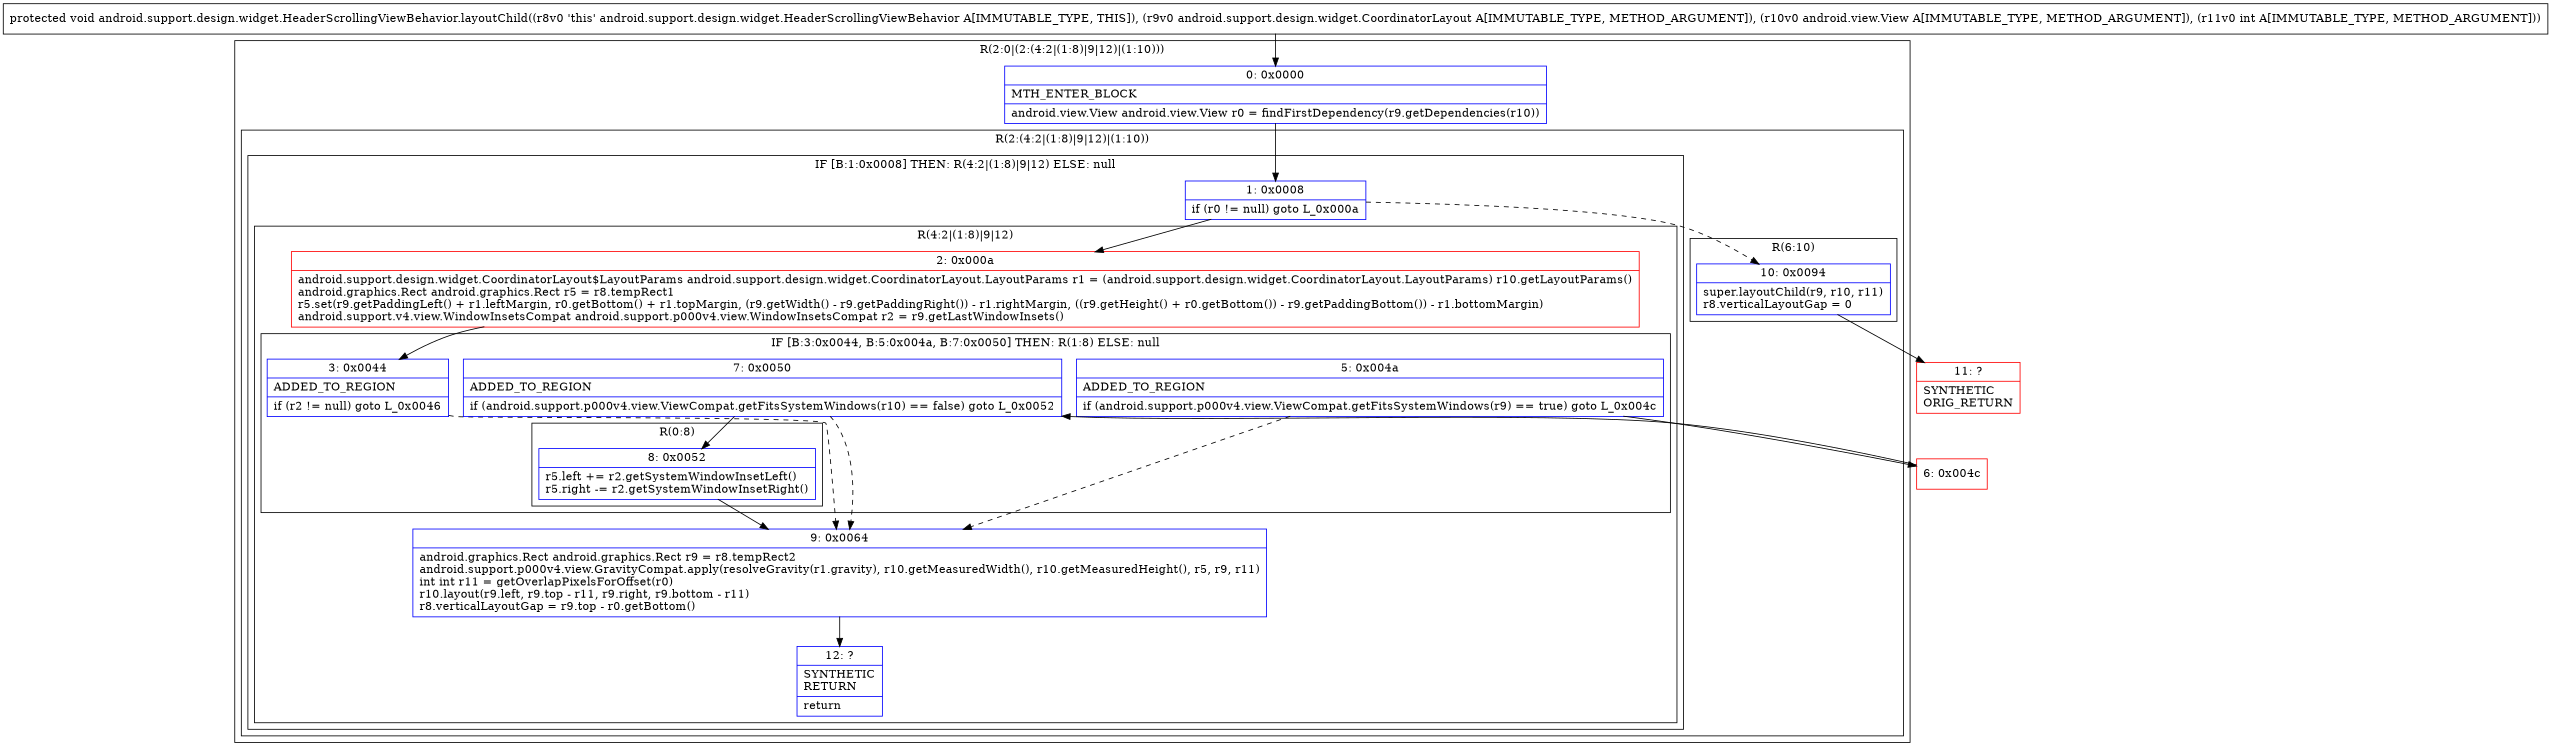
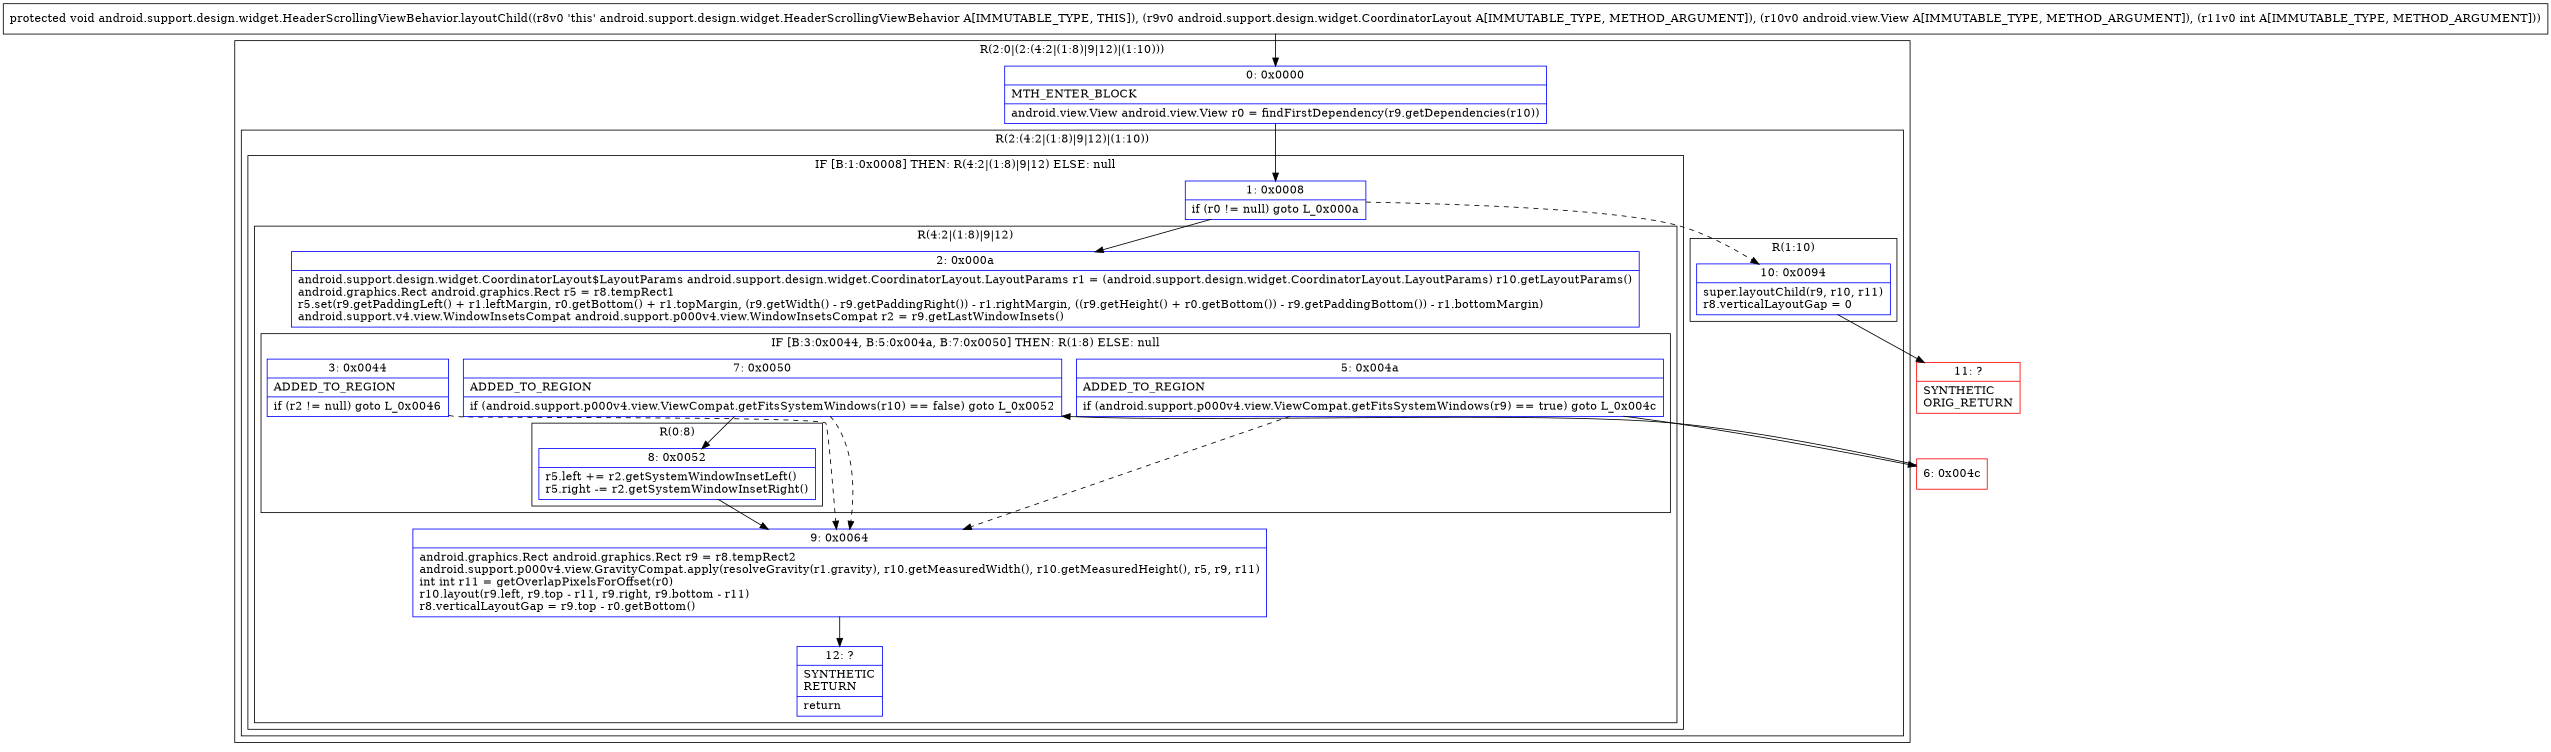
  digraph {
    node [color=blue shape=record]
    n1 [label="{8\:\ 0x0052|r5.left += r2.getSystemWindowInsetLeft()\lr5.right \-= r2.getSystemWindowInsetRight()\l}"]
    n2 [label="{3\:\ 0x0044|ADDED_TO_REGION\l|if (r2 != null) goto L_0x0046\l}"]
    n3 [label="{5\:\ 0x004a|ADDED_TO_REGION\l|if (android.support.p000v4.view.ViewCompat.getFitsSystemWindows(r9) == true) goto L_0x004c\l}"]
    n4 [label="{7\:\ 0x0050|ADDED_TO_REGION\l|if (android.support.p000v4.view.ViewCompat.getFitsSystemWindows(r10) == false) goto L_0x0052\l}"]
-   n5 [color=red label="{2\:\ 0x000a|android.support.design.widget.CoordinatorLayout$LayoutParams android.support.design.widget.CoordinatorLayout.LayoutParams r1 = (android.support.design.widget.CoordinatorLayout.LayoutParams) r10.getLayoutParams()\landroid.graphics.Rect android.graphics.Rect r5 = r8.tempRect1\lr5.set(r9.getPaddingLeft() + r1.leftMargin, r0.getBottom() + r1.topMargin, (r9.getWidth() \- r9.getPaddingRight()) \- r1.rightMargin, ((r9.getHeight() + r0.getBottom()) \- r9.getPaddingBottom()) \- r1.bottomMargin)\landroid.support.v4.view.WindowInsetsCompat android.support.p000v4.view.WindowInsetsCompat r2 = r9.getLastWindowInsets()\l}"]
+   n5 [label="{2\:\ 0x000a|android.support.design.widget.CoordinatorLayout$LayoutParams android.support.design.widget.CoordinatorLayout.LayoutParams r1 = (android.support.design.widget.CoordinatorLayout.LayoutParams) r10.getLayoutParams()\landroid.graphics.Rect android.graphics.Rect r5 = r8.tempRect1\lr5.set(r9.getPaddingLeft() + r1.leftMargin, r0.getBottom() + r1.topMargin, (r9.getWidth() \- r9.getPaddingRight()) \- r1.rightMargin, ((r9.getHeight() + r0.getBottom()) \- r9.getPaddingBottom()) \- r1.bottomMargin)\landroid.support.v4.view.WindowInsetsCompat android.support.p000v4.view.WindowInsetsCompat r2 = r9.getLastWindowInsets()\l}"]
    n6 [label="{9\:\ 0x0064|android.graphics.Rect android.graphics.Rect r9 = r8.tempRect2\landroid.support.p000v4.view.GravityCompat.apply(resolveGravity(r1.gravity), r10.getMeasuredWidth(), r10.getMeasuredHeight(), r5, r9, r11)\lint int r11 = getOverlapPixelsForOffset(r0)\lr10.layout(r9.left, r9.top \- r11, r9.right, r9.bottom \- r11)\lr8.verticalLayoutGap = r9.top \- r0.getBottom()\l}"]
    n7 [label="{12\:\ ?|SYNTHETIC\lRETURN\l|return\l}"]
    n8 [label="{1\:\ 0x0008|if (r0 != null) goto L_0x000a\l}"]
    n9 [label="{10\:\ 0x0094|super.layoutChild(r9, r10, r11)\lr8.verticalLayoutGap = 0\l}"]
    n10 [label="{0\:\ 0x0000|MTH_ENTER_BLOCK\l|android.view.View android.view.View r0 = findFirstDependency(r9.getDependencies(r10))\l}"]
    n11 [color=red label="{6\:\ 0x004c}"]
    n12 [color=red label="{11\:\ ?|SYNTHETIC\lORIG_RETURN\l}"]
    n13 [label="{protected void android.support.design.widget.HeaderScrollingViewBehavior.layoutChild((r8v0 'this' android.support.design.widget.HeaderScrollingViewBehavior A[IMMUTABLE_TYPE, THIS]), (r9v0 android.support.design.widget.CoordinatorLayout A[IMMUTABLE_TYPE, METHOD_ARGUMENT]), (r10v0 android.view.View A[IMMUTABLE_TYPE, METHOD_ARGUMENT]), (r11v0 int A[IMMUTABLE_TYPE, METHOD_ARGUMENT])) }" color=""]
    subgraph cluster_1 {
      label="R(2:0|(2:(4:2|(1:8)|9|12)|(1:10)))"
      n10
      subgraph cluster_2 {
        label="R(2:(4:2|(1:8)|9|12)|(1:10))"
        subgraph cluster_3 {
          label="IF [B:1:0x0008] THEN: R(4:2|(1:8)|9|12) ELSE: null"
          n8
          subgraph cluster_4 {
            label="R(4:2|(1:8)|9|12)"
            n5
            n6
            n7
            subgraph cluster_5 {
              label="IF [B:3:0x0044, B:5:0x004a, B:7:0x0050] THEN: R(1:8) ELSE: null"
              n2
              n3
              n4
              subgraph cluster_6 {
                label="R(0:8)"
                n1
              }
            }
          }
        }
        subgraph cluster_7 {
-         label="R(6:10)"
+         label="R(1:10)"
          n9
        }
      }
    }
    n1 -> n6
    n2 -> n6 [style=dashed]
    n3 -> n6 [style=dashed]
    n3 -> n11
    n4 -> n1
    n4 -> n6 [style=dashed]
-   n5 -> n2
    n6 -> n7
    n8 -> n5
    n8 -> n9 [style=dashed]
    n9 -> n12
    n10 -> n8
    n11 -> n4
    n13 -> n10
  }
